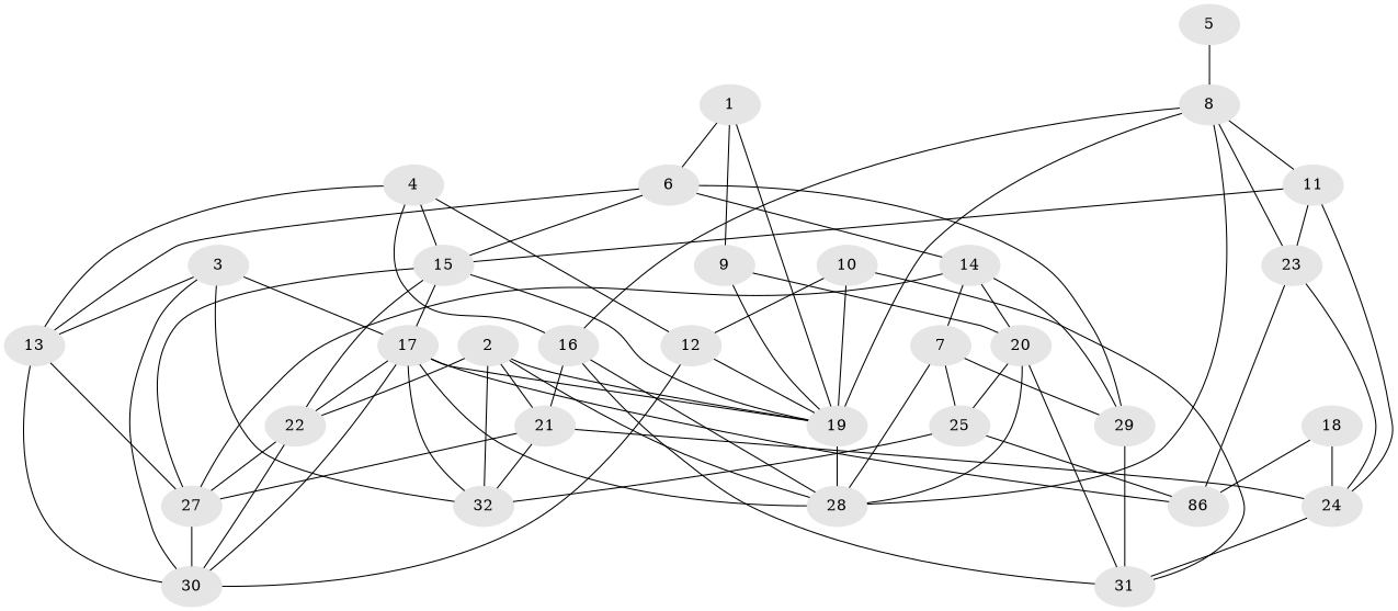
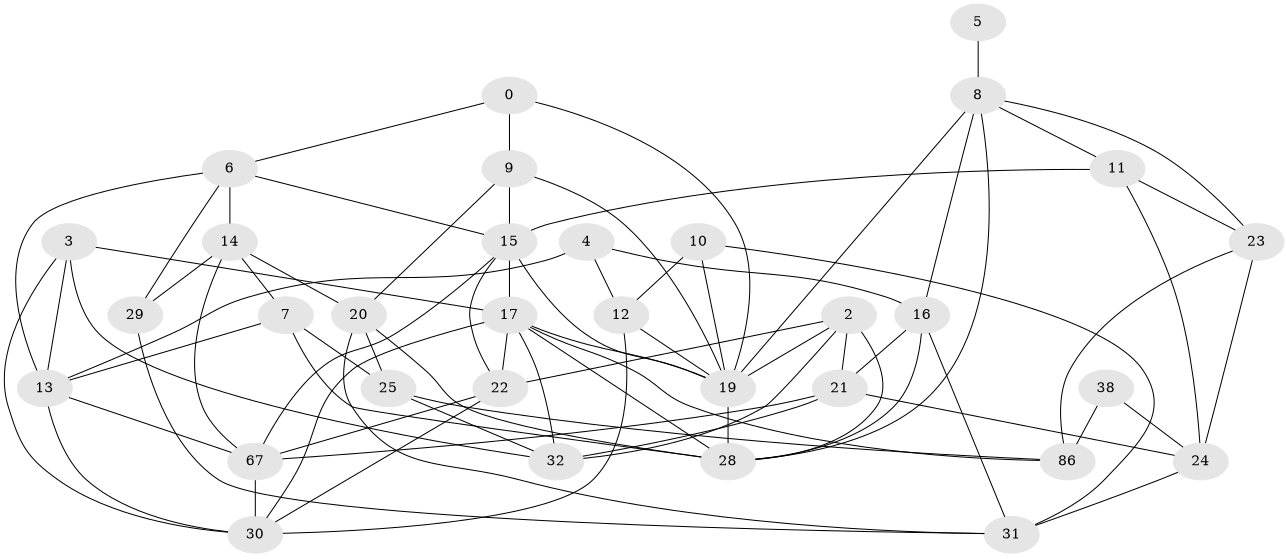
  graph {
    node [color=gray90 style=filled]
    edge [weight=1.0]
-   1
+   1 [label=0]
    6
    9
    19
    13
    14
    15
    29
    20
    28
    2
    21
    22
    32
    24
-   27
+   27 [label=67]
    30
    3
    17
    n20 [label=86]
    4
    12
    16
    7
    25
    31
    5
    8
    11
    23
    10
-   18
+   18 [label=38]
    1 -- 6
    1 -- 9
    1 -- 19
    6 -- 13
    6 -- 14
    6 -- 15
    6 -- 29
    9 -- 19
-   4 -- 15
+   9 -- 15
    9 -- 20
    19 -- 28 [weight=2.0]
    13 -- 27
    13 -- 30
    14 -- 29
    14 -- 20
    14 -- 27 [weight=2.0]
    14 -- 7
    15 -- 19
    15 -- 22 [weight=2.0]
    15 -- 27
    15 -- 17 [weight=2.0]
    29 -- 31
    20 -- 28
    20 -- 25
    20 -- 31
    2 -- 19 [weight=2.0]
    2 -- 28
    2 -- 21 [weight=2.0]
    2 -- 22
    2 -- 32
    21 -- 32
    21 -- 24
    21 -- 27
    22 -- 27
    22 -- 30
    24 -- 31
    27 -- 30 [weight=3.0]
    3 -- 13
    3 -- 32
    3 -- 30
    3 -- 17
    17 -- 19
    17 -- 28
    17 -- 22
    17 -- 32
    17 -- 30
    17 -- n20
    4 -- 13
    4 -- 12
    4 -- 16
    12 -- 19
    12 -- 30
    16 -- 28
    16 -- 21
    16 -- 31
-   7 -- 29
+   7 -- 13
    7 -- 28 [weight=2.0]
    7 -- 25
    25 -- 32
    25 -- n20
    5 -- 8
    8 -- 19
    8 -- 28
    8 -- 16
    8 -- 11
    8 -- 23
    11 -- 15 [weight=2.0]
    11 -- 24 [weight=2.0]
    11 -- 23
    23 -- 24
    23 -- n20
    10 -- 19
    10 -- 12
    10 -- 31
    18 -- 24 [weight=2.0]
    18 -- n20
  }
